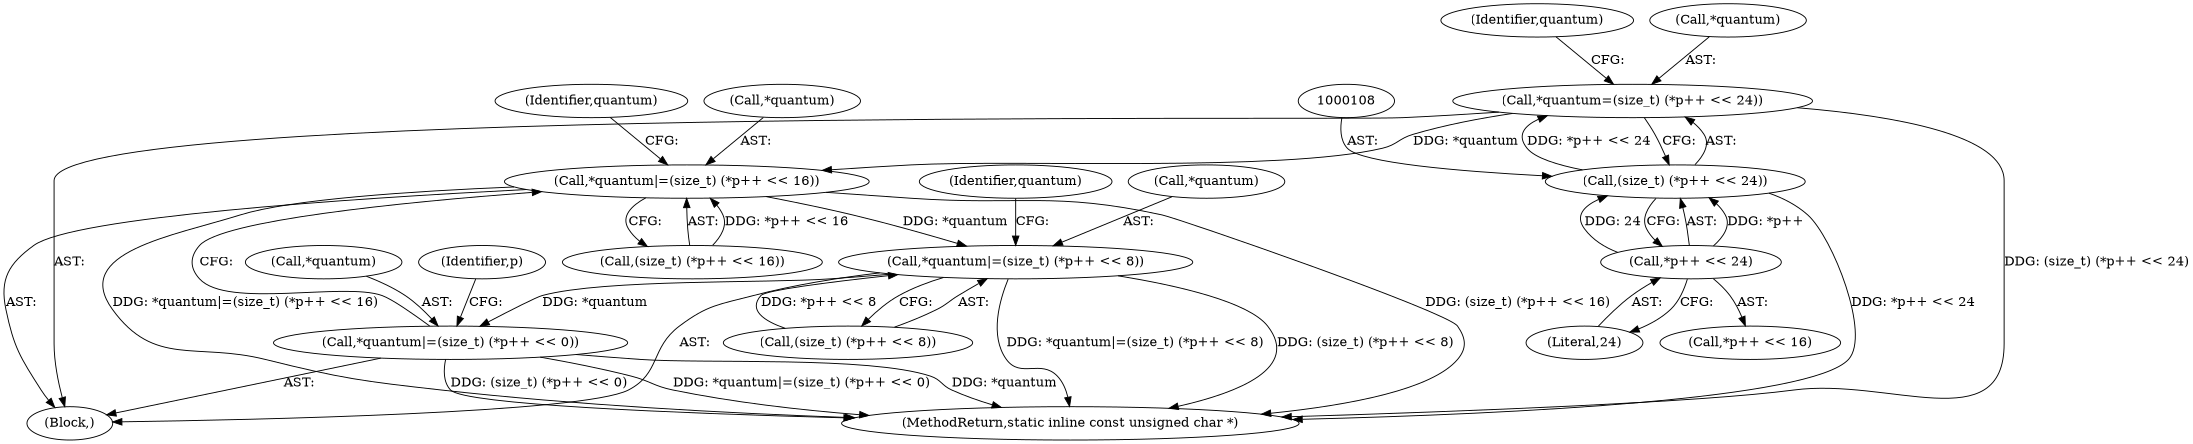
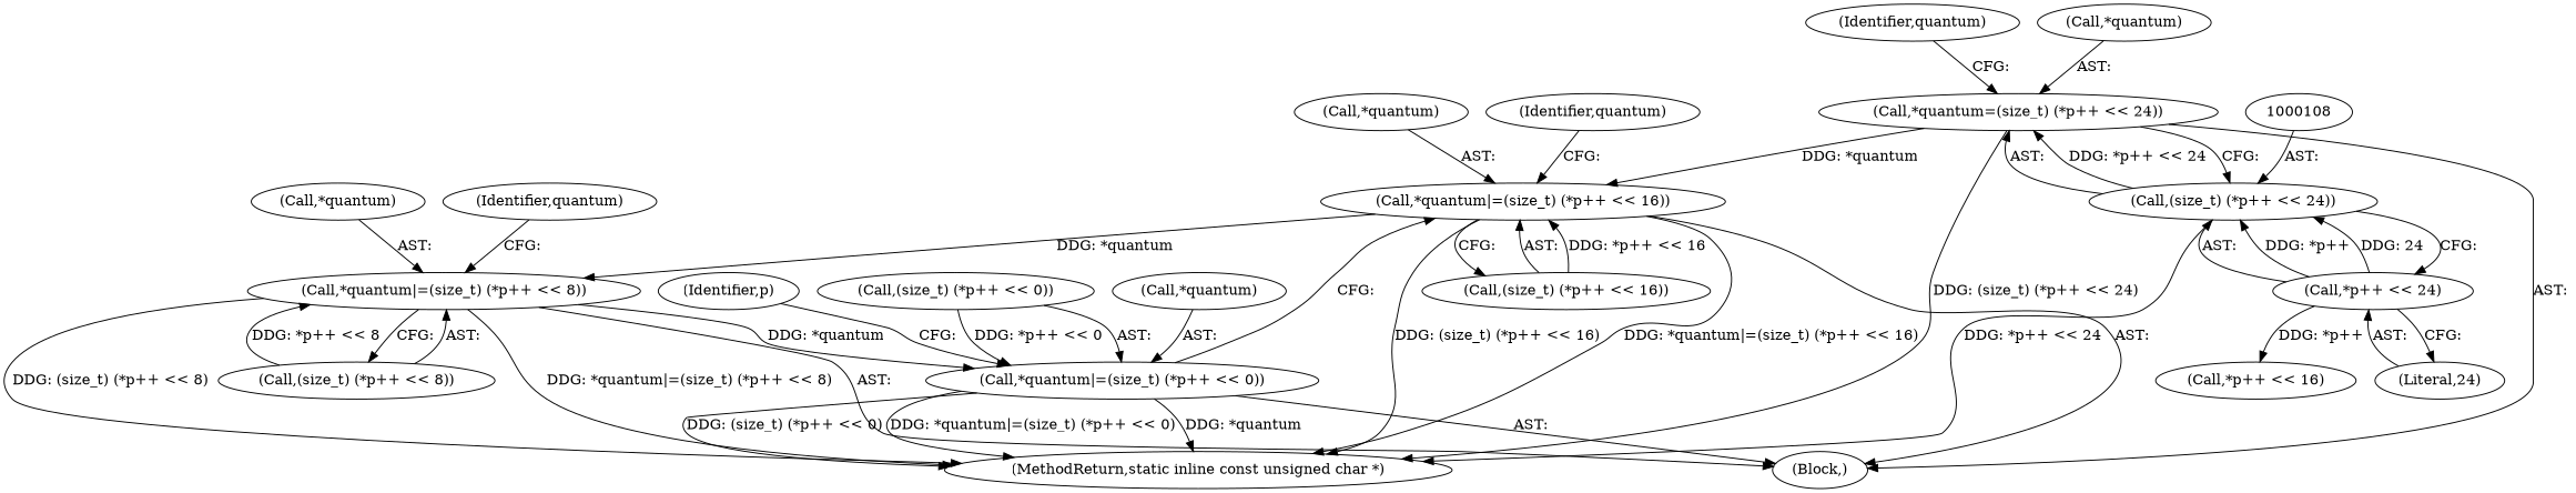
  digraph {
    n1 [label="(Call,*quantum=(size_t) (*p++ << 24))"]
    n2 [label="(Call,(size_t) (*p++ << 24))"]
    n3 [label="(Call,*quantum|=(size_t) (*p++ << 16))"]
    n4 [label="(MethodReturn,static inline const unsigned char *)"]
    n5 [label="(Block,)"]
    n6 [label="(Call,*p++ << 24)"]
    n7 [label="(Call,*quantum|=(size_t) (*p++ << 8))"]
    n8 [label="(Call,(size_t) (*p++ << 16))"]
    n9 [label="(Literal,24)"]
    n10 [label="(Call,*p++ << 16)"]
    n11 [label="(Call,*quantum|=(size_t) (*p++ << 0))"]
    n12 [label="(Call,(size_t) (*p++ << 8))"]
+   n13 [label="(Call,(size_t) (*p++ << 0))"]
    n14 [label="(Identifier,quantum)"]
    n15 [label="(Identifier,quantum)"]
    n16 [label="(Call,*quantum)"]
    n17 [label="(Identifier,quantum)"]
    n18 [label="(Call,*quantum)"]
    n19 [label="(Call,*quantum)"]
    n20 [label="(Call,*quantum)"]
    n21 [label="(Identifier,p)"]
    1000108
    n1 -> n2 [label="CFG: "]
    n1 -> n3 [label="DDG: *quantum"]
    n1 -> n4 [label="DDG: (size_t) (*p++ << 24)"]
    n1 -> n5 [label="AST: "]
    n2 -> n1 [label="AST: "]
    n2 -> n1 [label="DDG: *p++ << 24"]
    n2 -> n4 [label="DDG: *p++ << 24"]
    n2 -> n6 [label="CFG: "]
    n3 -> n4 [label="DDG: (size_t) (*p++ << 16)"]
    n3 -> n4 [label="DDG: *quantum|=(size_t) (*p++ << 16)"]
    n3 -> n5 [label="AST: "]
    n3 -> n7 [label="DDG: *quantum"]
    n3 -> n8 [label="CFG: "]
    n6 -> n2 [label="AST: "]
    n6 -> n2 [label="DDG: *p++"]
    n6 -> n2 [label="DDG: 24"]
    n6 -> n9 [label="CFG: "]
-   n6 -> n10 [label="AST: "]
+   n6 -> n10 [label="DDG: *p++"]
    n7 -> n4 [label="DDG: (size_t) (*p++ << 8)"]
    n7 -> n4 [label="DDG: *quantum|=(size_t) (*p++ << 8)"]
    n7 -> n5 [label="AST: "]
    n7 -> n11 [label="DDG: *quantum"]
    n7 -> n12 [label="CFG: "]
    n8 -> n3 [label="AST: "]
    n8 -> n3 [label="DDG: *p++ << 16"]
    n9 -> n6 [label="AST: "]
    n11 -> n3 [label="CFG: "]
    n11 -> n4 [label="DDG: *quantum|=(size_t) (*p++ << 0)"]
    n11 -> n4 [label="DDG: *quantum"]
    n11 -> n4 [label="DDG: (size_t) (*p++ << 0)"]
    n11 -> n5 [label="AST: "]
    n12 -> n7 [label="AST: "]
    n12 -> n7 [label="DDG: *p++ << 8"]
+   n13 -> n11 [label="AST: "]
+   n13 -> n11 [label="DDG: *p++ << 0"]
    n14 -> n1 [label="CFG: "]
    n15 -> n3 [label="CFG: "]
    n16 -> n7 [label="AST: "]
    n17 -> n7 [label="CFG: "]
    n18 -> n3 [label="AST: "]
    n19 -> n1 [label="AST: "]
    n20 -> n11 [label="AST: "]
    n21 -> n11 [label="CFG: "]
    1000108 -> n2 [label="AST: "]
  }
